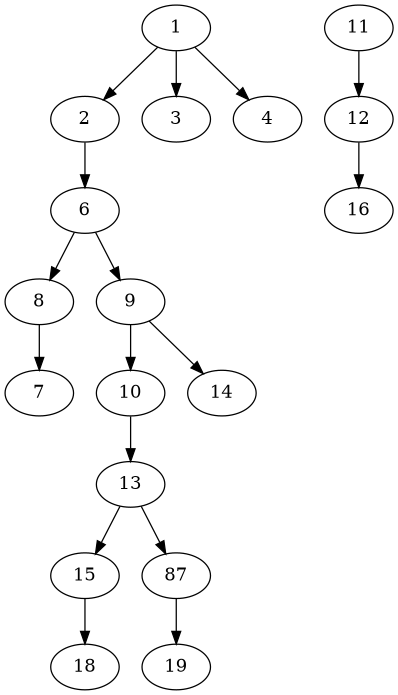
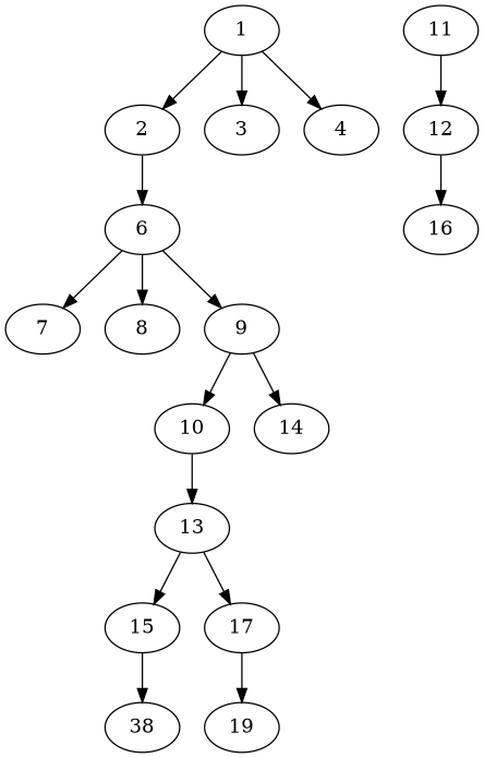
  digraph {
    node [alpha=0.11]
    1 [alpha=0.17 expect_size=2888574827537510]
    2 [alpha=0.04 expect_size=788432565466349]
    3 [expect_size=1154771261513703]
    4 [alpha=0.19 expect_size=16651550029240100]
    6 [alpha=0.06 expect_size=2330610437207374]
    7 [alpha=0.07 expect_size=4577991417485328384]
    8 [alpha=0.01 expect_size=388358981629515]
    9 [alpha=0.14 expect_size=17436187333589874]
    10 [alpha=0.09 expect_size=400582281229500416]
    14 [alpha=0.02 expect_size=41767919225597]
    11 [alpha=0.12 expect_size=12824703626379264]
    12 [alpha=0.13 expect_size=150176894464032768]
    13 [expect_size=261694184316993536]
    16 [alpha=0.14 expect_size=4435914255370813]
    15 [alpha=0.07 expect_size=2073665513044574208]
-   17 [alpha=0.15 expect_size=503753352799059968 label=87]
-   18 [expect_size=864276509492248576]
+   17 [alpha=0.15 expect_size=503753352799059968]
+   18 [expect_size=864276509492248576 label=38]
    19 [alpha=0.18 expect_size=1726350387956416512]
    1 -> 2
    1 -> 3
    1 -> 4
    2 -> 6
-   8 -> 7
+   6 -> 7
    6 -> 8
    6 -> 9
    9 -> 10
    9 -> 14
    10 -> 13
    11 -> 12
    12 -> 16
    13 -> 15
    13 -> 17
    15 -> 18
    17 -> 19
  }
